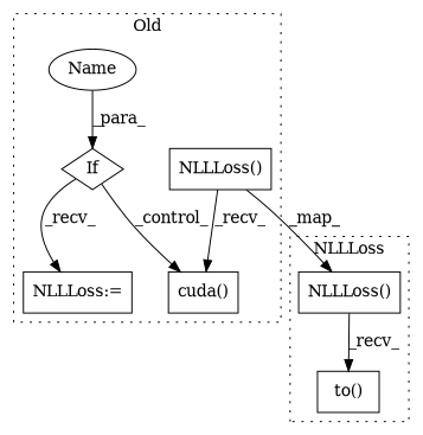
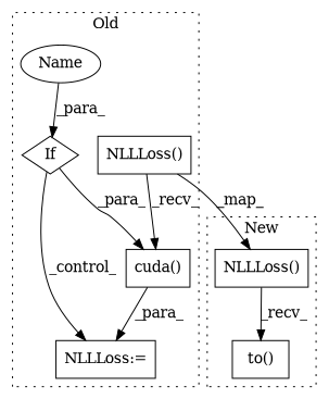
  digraph {
    node [a=75 l=12 shape=box]
    n1 [label="NLLLoss()" s=7380]
    n2 [a=68 l=3 label="NLLLoss:=" s=7435]
    n3 [a=96 l=3 label=If s=7401 shape=diamond]
    n4 [a=87 l=8 label=Name s=7404 shape=ellipse]
    n5 [l=16 label="cuda()" s=7438]
    n6 [label="NLLLoss()" s=7193]
    n7 [l="16,1" label="to()" s="7193,7220"]
    subgraph cluster_1 {
      label=Old
      style=dotted
      n1
      n2
      n3
      n4
      n5
    }
    subgraph cluster_2 {
-     label=NLLLoss
+     label=New
      style=dotted
      n6
      n7
    }
    n1 -> n5 [label=_recv_]
    n1 -> n6 [label=_map_]
-   n3 -> n2 [label=_recv_]
-   n3 -> n5 [label=_control_]
+   n3 -> n2 [label=_control_]
+   n3 -> n5 [label=_para_]
    n4 -> n3 [label=_para_]
+   n5 -> n2 [label=_para_]
    n6 -> n7 [label=_recv_]
  }
